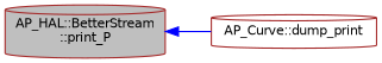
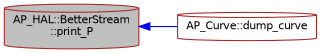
  digraph {
    rankdir=LR
    node [color=brown fontname=Helvetica fontsize=10 shape=cylinder style=filled]
    n1 [fillcolor=grey75 fontcolor=black height=0.2 label="AP_HAL::BetterStream\l::print_P" width=0.4]
-   n2 [fillcolor=white height=0.2 label="AP_Curve::dump_print" width=0.4]
+   n2 [fillcolor=white height=0.2 label="AP_Curve::dump_curve" width=0.4]
    n1 -> n2 [color=blue dir=back fontname=Helvetica fontsize=10 labelfontname=Helvetica labelfontsize=10 style=solid]
  }
